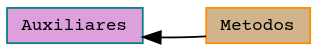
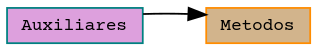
  digraph {
    rankdir=LR
    fontname="Courier Prime"
    node [fontname="Courier Prime" fontsize=10 shape=record style=filled]
    n1 [color=teal fillcolor=plum fontcolor=black height=0.2 label=Auxiliares width=0.4]
    n2 [color=darkorange fillcolor=tan height=0.2 label=Metodos width=0.4]
-   n1 -> n2 [dir=back fontname="Courier Prime" fontsize=10 labelfontname=Helvetica labelfontsize=10 shape=plaintext style=solid]
+   n2 -> n1 [dir=back fontname="Courier Prime" fontsize=10 labelfontname=Helvetica labelfontsize=10 shape=plaintext style=solid]
  }
